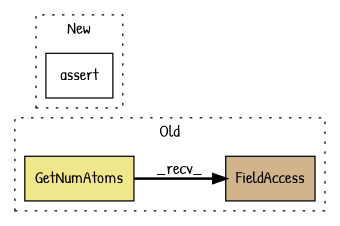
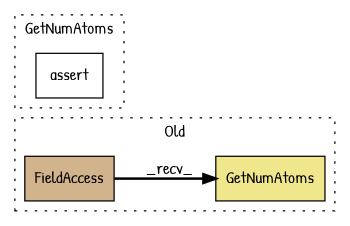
  digraph {
    rankdir=LR
    fontname="Patrick Hand"
    node [shape=box style=filled fontname="Patrick Hand"]
    n1 [a=32 l=13 label=GetNumAtoms s=2969 fillcolor=khaki]
    n2 [a=22 l=8 label=FieldAccess s=2960 fillcolor=tan]
    n3 [a=6 l=7 label=assert s=4724 fillcolor=white]
    subgraph cluster_1 {
      label=Old
      style=dotted
      n1
      n2
    }
    subgraph cluster_2 {
-     label=New
+     label=GetNumAtoms
      style=dotted
      n3
    }
-   n1 -> n2 [label=_recv_ style=bold fontname="Patrick Hand"]
+   n2 -> n1 [label=_recv_ style=bold fontname="Patrick Hand"]
  }
